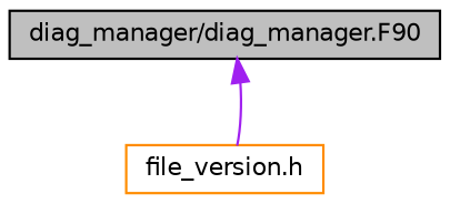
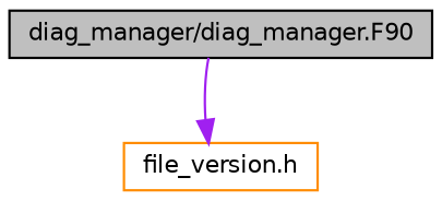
  digraph {
    node [fontname=Helvetica fontsize=10 shape=record style=filled]
    n1 [color=black fillcolor=grey75 fontcolor=black height=0.2 label="diag_manager/diag_manager.F90" width=0.4]
    n2 [color=darkorange fillcolor=white height=0.2 label="file_version.h" width=0.4]
-   n2 -> n1 [color=purple fontname=Helvetica fontsize=10 labelfontname=Helvetica labelfontsize=10 style=solid]
+   n1 -> n2 [color=purple fontname=Helvetica fontsize=10 labelfontname=Helvetica labelfontsize=10 style=solid]
  }
